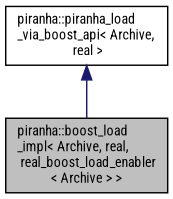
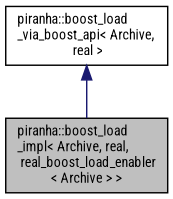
  digraph {
    fontname="Roboto Condensed"
    node [color=black fontname="Roboto Condensed" fontsize=10 shape=record style=filled]
    n1 [fillcolor=grey75 fontcolor=black height=0.2 label="piranha::boost_load\l_impl\< Archive, real,\l real_boost_load_enabler\l\< Archive \> \>" width=0.4]
-   n2 [fillcolor=white height=0.2 label="piranha::piranha_load\l_via_boost_api\< Archive,\l real \>" width=0.4]
+   n2 [fillcolor=white height=0.2 label="piranha::boost_load\l_via_boost_api\< Archive,\l real \>" width=0.4]
    n2 -> n1 [color=midnightblue dir=back fontname="Roboto Condensed" fontsize=10 labelfontname=Helvetica labelfontsize=10 style=solid]
  }
